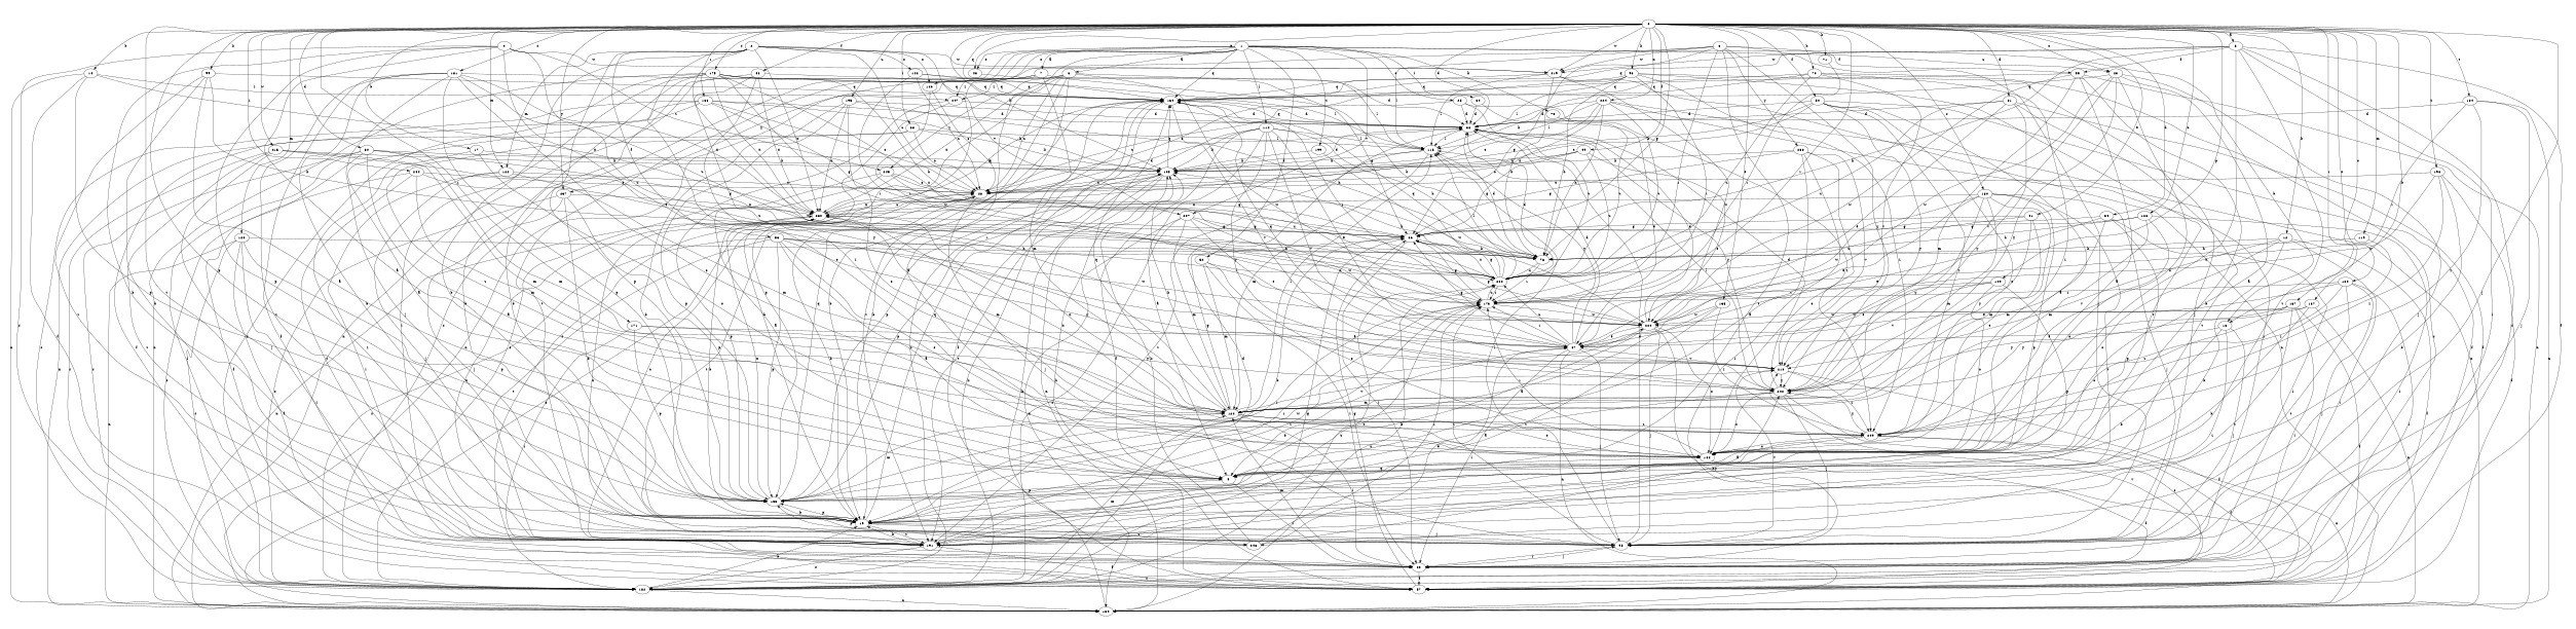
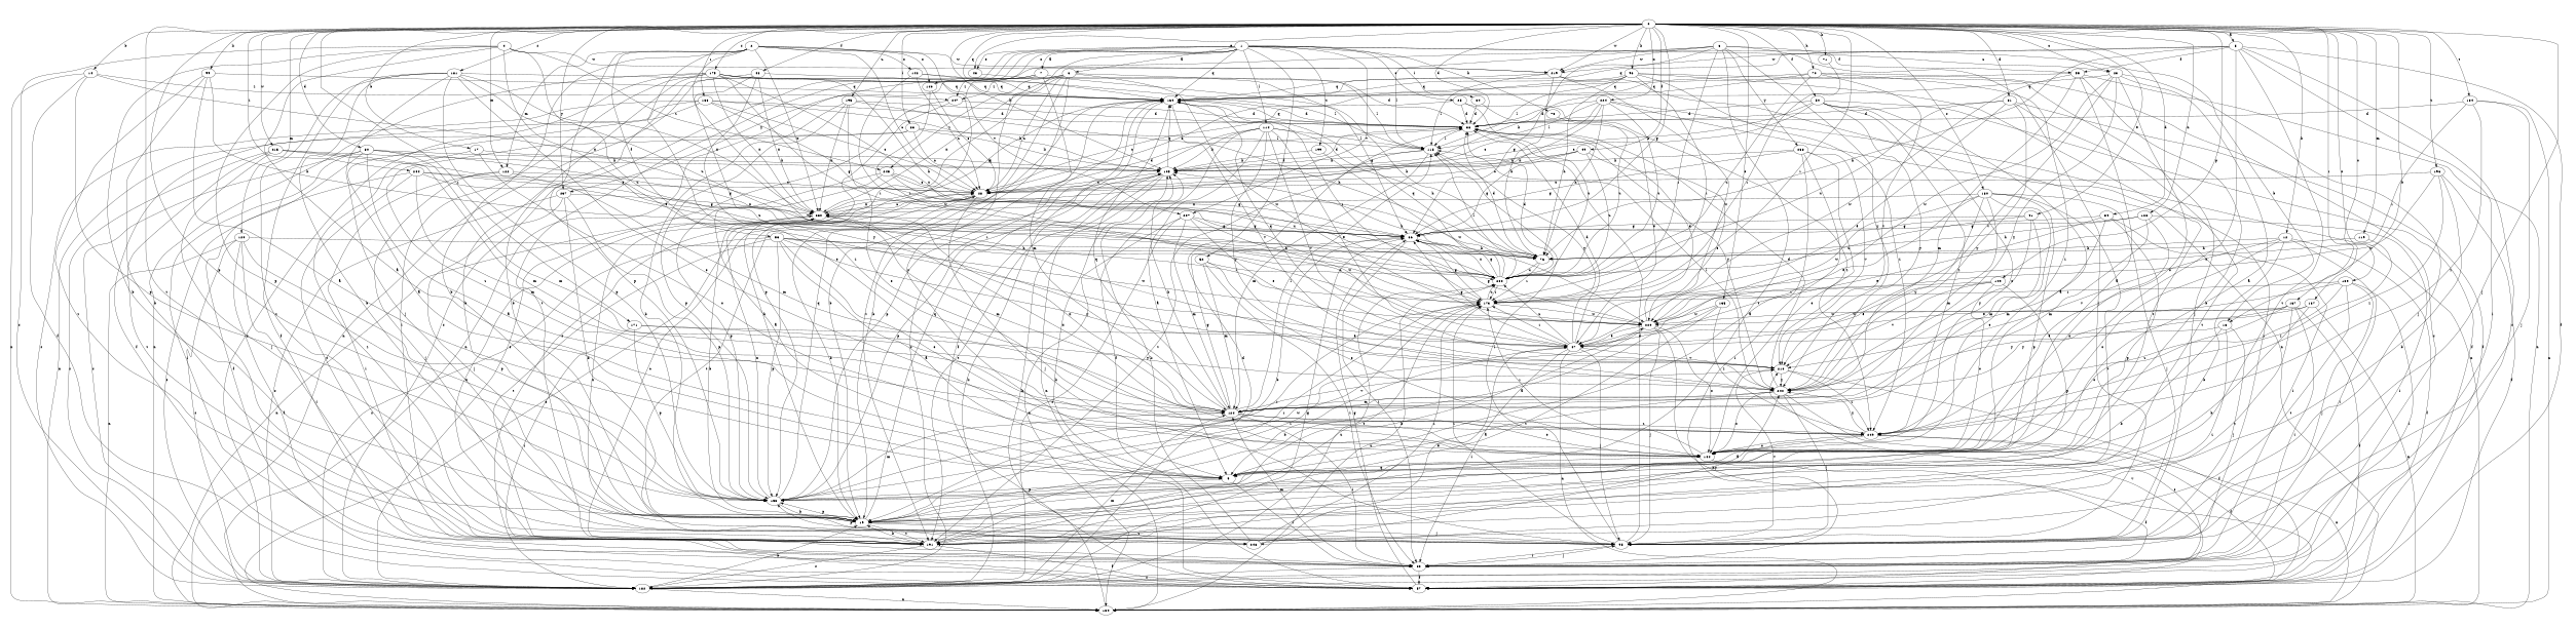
  strict digraph {
    0
    5
    12
    14
    17
    18
    23
    30
    31
    34
    38
    41
    43
    48
    49
    50
    66
    70
    71
    83
    95
    96
    99
    105
    119
    120
    122
    128
    135
    137
    139
    149
    153
    164
    167
    168
    171
    173
    175
    180
    181
    184
    191
    195
    196
    215
    219
    224
    237
    244
    182
    144
    55
    57
    76
    85
    19
    210
    134
    230
    247
    248
    47
    9
    240
    220
    124
    200
    115
    249
    28
    1
    6
    7
    25
    52
    75
    84
    114
    140
    199
    207
    245
    2
    53
    142
    3
    238
    4
    0 -> 5 [label=a]
    0 -> 12 [label=b]
    0 -> 14 [label=b]
    0 -> 17 [label=b]
    0 -> 18 [label=b]
    0 -> 23 [label=c]
    0 -> 30 [label=d]
    0 -> 31 [label=d]
    0 -> 34 [label=d]
    0 -> 38 [label=d]
    0 -> 41 [label=e]
    0 -> 43 [label=e]
    0 -> 48 [label=f]
    0 -> 49 [label=f]
    0 -> 50 [label=f]
    0 -> 66 [label=g]
    0 -> 70 [label=h]
    0 -> 71 [label=h]
    0 -> 83 [label=i]
    0 -> 95 [label=j]
    0 -> 96 [label=k]
    0 -> 99 [label=k]
    0 -> 105 [label=k]
    0 -> 119 [label=m]
    0 -> 120 [label=m]
    0 -> 122 [label=m]
    0 -> 128 [label=n]
    0 -> 135 [label=o]
    0 -> 137 [label=o]
    0 -> 139 [label=o]
    0 -> 149 [label=p]
    0 -> 153 [label=p]
    0 -> 164 [label=q]
    0 -> 167 [label=r]
    0 -> 168 [label=r]
    0 -> 171 [label=r]
    0 -> 173 [label=r]
    0 -> 175 [label=s]
    0 -> 180 [label=s]
    0 -> 181 [label=s]
    0 -> 184 [label=t]
    0 -> 191 [label=t]
    0 -> 195 [label=u]
    0 -> 196 [label=u]
    0 -> 215 [label=w]
    0 -> 219 [label=w]
    0 -> 224 [label=x]
    0 -> 237 [label=y]
    0 -> 244 [label=z]
    5 -> 164 [label=q]
    5 -> 191 [label=t]
    5 -> 219 [label=w]
    5 -> 182 [label=s]
    5 -> 144 [label=o]
    5 -> 55 [label=f]
    5 -> 57 [label=f]
    5 -> 76 [label=h]
    5 -> 85 [label=i]
    12 -> 144 [label=o]
    12 -> 57 [label=f]
    12 -> 76 [label=h]
    12 -> 85 [label=i]
    12 -> 19 [label=b]
    12 -> 210 [label=v]
    14 -> 153 [label=p]
    14 -> 57 [label=f]
    14 -> 134 [label=n]
    14 -> 230 [label=x]
    14 -> 247 [label=z]
    17 -> 105 [label=k]
    17 -> 144 [label=o]
    17 -> 248 [label=z]
    18 -> 95 [label=j]
    18 -> 19 [label=b]
    18 -> 248 [label=z]
    18 -> 47 [label=e]
    23 -> 95 [label=j]
    23 -> 164 [label=q]
    23 -> 144 [label=o]
    23 -> 210 [label=v]
    23 -> 9 [label=a]
    23 -> 240 [label=y]
    23 -> 220 [label=w]
    30 -> 66 [label=g]
    30 -> 105 [label=k]
    30 -> 182 [label=s]
    30 -> 57 [label=f]
    30 -> 85 [label=i]
    30 -> 9 [label=a]
    30 -> 124 [label=m]
    31 -> 38 [label=d]
    31 -> 191 [label=t]
    31 -> 57 [label=f]
    31 -> 47 [label=e]
    31 -> 240 [label=y]
    31 -> 200 [label=u]
    34 -> 66 [label=g]
    34 -> 153 [label=p]
    34 -> 85 [label=i]
    34 -> 47 [label=e]
    34 -> 124 [label=m]
    38 -> 164 [label=q]
    38 -> 240 [label=y]
    38 -> 115 [label=l]
    41 -> 66 [label=g]
    41 -> 240 [label=y]
    41 -> 124 [label=m]
    41 -> 200 [label=u]
    43 -> 115 [label=l]
    48 -> 164 [label=q]
    48 -> 19 [label=b]
    48 -> 230 [label=x]
    48 -> 240 [label=y]
    48 -> 249 [label=z]
    49 -> 66 [label=g]
    49 -> 105 [label=k]
    49 -> 47 [label=e]
    49 -> 200 [label=u]
    49 -> 28 [label=c]
    50 -> 38 [label=d]
    50 -> 105 [label=k]
    50 -> 144 [label=o]
    50 -> 57 [label=f]
    50 -> 9 [label=a]
    50 -> 240 [label=y]
    50 -> 249 [label=z]
    50 -> 28 [label=c]
    66 -> 76 [label=h]
    66 -> 85 [label=i]
    66 -> 19 [label=b]
    66 -> 200 [label=u]
    70 -> 105 [label=k]
    70 -> 164 [label=q]
    70 -> 182 [label=s]
    70 -> 210 [label=v]
    70 -> 200 [label=u]
    70 -> 249 [label=z]
    71 -> 173 [label=r]
    83 -> 105 [label=k]
    83 -> 134 [label=n]
    83 -> 115 [label=l]
    83 -> 249 [label=z]
    83 -> 28 [label=c]
    95 -> 38 [label=d]
    95 -> 173 [label=r]
    95 -> 85 [label=i]
    95 -> 210 [label=v]
    95 -> 230 [label=x]
    95 -> 115 [label=l]
    96 -> 95 [label=j]
    96 -> 164 [label=q]
    96 -> 173 [label=r]
    96 -> 191 [label=t]
    96 -> 76 [label=h]
    96 -> 115 [label=l]
    96 -> 249 [label=z]
    96 -> 28 [label=c]
    99 -> 164 [label=q]
    99 -> 191 [label=t]
    99 -> 76 [label=h]
    99 -> 19 [label=b]
    99 -> 9 [label=a]
    105 -> 38 [label=d]
    105 -> 153 [label=p]
    105 -> 164 [label=q]
    105 -> 191 [label=t]
    105 -> 134 [label=n]
    105 -> 28 [label=c]
    119 -> 76 [label=h]
    119 -> 249 [label=z]
    120 -> 153 [label=p]
    120 -> 182 [label=s]
    120 -> 57 [label=f]
    120 -> 76 [label=h]
    120 -> 85 [label=i]
    120 -> 134 [label=n]
    122 -> 95 [label=j]
    122 -> 85 [label=i]
    122 -> 124 [label=m]
    122 -> 28 [label=c]
    128 -> 66 [label=g]
    128 -> 144 [label=o]
    128 -> 76 [label=h]
    128 -> 85 [label=i]
    128 -> 124 [label=m]
    135 -> 191 [label=t]
    135 -> 9 [label=a]
    135 -> 220 [label=w]
    135 -> 249 [label=z]
    137 -> 19 [label=b]
    137 -> 134 [label=n]
    137 -> 240 [label=y]
    137 -> 220 [label=w]
    139 -> 95 [label=j]
    139 -> 173 [label=r]
    139 -> 191 [label=t]
    139 -> 85 [label=i]
    139 -> 47 [label=e]
    139 -> 249 [label=z]
    149 -> 153 [label=p]
    149 -> 173 [label=r]
    149 -> 144 [label=o]
    149 -> 210 [label=v]
    149 -> 47 [label=e]
    153 -> 164 [label=q]
    153 -> 173 [label=r]
    153 -> 19 [label=b]
    153 -> 230 [label=x]
    153 -> 220 [label=w]
    153 -> 124 [label=m]
    164 -> 38 [label=d]
    164 -> 173 [label=r]
    164 -> 182 [label=s]
    164 -> 57 [label=f]
    164 -> 19 [label=b]
    164 -> 210 [label=v]
    167 -> 191 [label=t]
    167 -> 144 [label=o]
    167 -> 57 [label=f]
    167 -> 85 [label=i]
    167 -> 240 [label=y]
    167 -> 220 [label=w]
    168 -> 38 [label=d]
    168 -> 66 [label=g]
    168 -> 105 [label=k]
    168 -> 182 [label=s]
    168 -> 57 [label=f]
    168 -> 9 [label=a]
    168 -> 28 [label=c]
    171 -> 153 [label=p]
    171 -> 85 [label=i]
    171 -> 47 [label=e]
    171 -> 240 [label=y]
    173 -> 66 [label=g]
    173 -> 191 [label=t]
    173 -> 220 [label=w]
    173 -> 200 [label=u]
    175 -> 38 [label=d]
    175 -> 164 [label=q]
    175 -> 173 [label=r]
    175 -> 182 [label=s]
    175 -> 76 [label=h]
    175 -> 85 [label=i]
    175 -> 19 [label=b]
    175 -> 134 [label=n]
    175 -> 230 [label=x]
    175 -> 200 [label=u]
    180 -> 95 [label=j]
    180 -> 153 [label=p]
    180 -> 191 [label=t]
    180 -> 144 [label=o]
    180 -> 230 [label=x]
    180 -> 47 [label=e]
    180 -> 240 [label=y]
    180 -> 220 [label=w]
    180 -> 124 [label=m]
    181 -> 95 [label=j]
    181 -> 153 [label=p]
    181 -> 164 [label=q]
    181 -> 191 [label=t]
    181 -> 144 [label=o]
    181 -> 57 [label=f]
    181 -> 19 [label=b]
    181 -> 230 [label=x]
    181 -> 200 [label=u]
    184 -> 38 [label=d]
    184 -> 95 [label=j]
    184 -> 173 [label=r]
    184 -> 134 [label=n]
    184 -> 249 [label=z]
    191 -> 173 [label=r]
    191 -> 182 [label=s]
    191 -> 57 [label=f]
    191 -> 19 [label=b]
    191 -> 230 [label=x]
    191 -> 28 [label=c]
    195 -> 38 [label=d]
    195 -> 153 [label=p]
    195 -> 144 [label=o]
    195 -> 76 [label=h]
    195 -> 19 [label=b]
    195 -> 230 [label=x]
    196 -> 57 [label=f]
    196 -> 19 [label=b]
    196 -> 220 [label=w]
    196 -> 249 [label=z]
    196 -> 28 [label=c]
    215 -> 95 [label=j]
    215 -> 105 [label=k]
    215 -> 191 [label=t]
    215 -> 182 [label=s]
    215 -> 124 [label=m]
    215 -> 200 [label=u]
    219 -> 164 [label=q]
    219 -> 76 [label=h]
    219 -> 134 [label=n]
    219 -> 220 [label=w]
    219 -> 115 [label=l]
    224 -> 38 [label=d]
    224 -> 76 [label=h]
    224 -> 85 [label=i]
    224 -> 134 [label=n]
    224 -> 230 [label=x]
    224 -> 200 [label=u]
    224 -> 115 [label=l]
    224 -> 28 [label=c]
    237 -> 95 [label=j]
    237 -> 153 [label=p]
    237 -> 182 [label=s]
    237 -> 19 [label=b]
    237 -> 230 [label=x]
+   244 -> 66 [label=g]
    244 -> 173 [label=r]
    244 -> 191 [label=t]
    244 -> 182 [label=s]
    244 -> 124 [label=m]
    244 -> 28 [label=c]
    182 -> 38 [label=d]
    182 -> 66 [label=g]
    182 -> 105 [label=k]
    182 -> 19 [label=b]
    182 -> 134 [label=n]
    182 -> 124 [label=m]
    182 -> 200 [label=u]
    144 -> 173 [label=r]
    144 -> 57 [label=f]
    144 -> 9 [label=q]
    55 -> 164 [label=q]
    55 -> 19 [label=b]
    55 -> 134 [label=n]
    55 -> 9 [label=a]
    55 -> 220 [label=w]
    55 -> 124 [label=m]
    57 -> 66 [label=g]
    57 -> 105 [label=k]
    57 -> 210 [label=v]
    76 -> 38 [label=d]
    76 -> 173 [label=r]
    76 -> 200 [label=u]
    85 -> 95 [label=j]
    85 -> 182 [label=s]
    85 -> 57 [label=f]
    85 -> 124 [label=m]
    19 -> 95 [label=j]
    19 -> 153 [label=p]
    19 -> 164 [label=q]
    19 -> 173 [label=r]
    19 -> 191 [label=t]
    19 -> 248 [label=z]
    210 -> 57 [label=f]
    210 -> 240 [label=y]
    210 -> 249 [label=z]
    134 -> 105 [label=k]
    134 -> 200 [label=u]
    134 -> 28 [label=c]
    230 -> 66 [label=g]
    230 -> 164 [label=q]
    230 -> 19 [label=b]
    230 -> 134 [label=n]
    230 -> 124 [label=m]
    230 -> 28 [label=c]
    247 -> 38 [label=d]
    247 -> 182 [label=s]
    247 -> 19 [label=b]
    248 -> 105 [label=k]
    248 -> 153 [label=p]
    248 -> 173 [label=r]
    248 -> 47 [label=e]
    248 -> 240 [label=y]
    47 -> 38 [label=d]
    47 -> 66 [label=g]
    47 -> 95 [label=j]
    47 -> 164 [label=q]
    47 -> 173 [label=r]
    47 -> 85 [label=i]
    47 -> 19 [label=b]
    47 -> 210 [label=v]
    47 -> 134 [label=n]
    47 -> 200 [label=u]
    47 -> 115 [label=y]
    9 -> 153 [label=p]
    9 -> 85 [label=i]
    240 -> 38 [label=d]
    240 -> 95 [label=j]
    240 -> 182 [label=s]
    240 -> 144 [label=o]
    240 -> 9 [label=a]
    240 -> 124 [label=m]
    240 -> 115 [label=l]
    220 -> 38 [label=d]
    220 -> 66 [label=g]
    220 -> 95 [label=j]
    220 -> 144 [label=o]
    220 -> 19 [label=b]
    220 -> 134 [label=n]
    220 -> 47 [label=e]
    124 -> 66 [label=g]
    124 -> 105 [label=k]
    124 -> 164 [label=q]
    124 -> 144 [label=o]
    124 -> 85 [label=i]
    124 -> 210 [label=v]
    124 -> 230 [label=x]
    124 -> 115 [label=l]
    124 -> 249 [label=z]
    200 -> 38 [label=d]
    200 -> 66 [label=g]
    200 -> 105 [label=k]
    200 -> 164 [label=q]
    200 -> 173 [label=r]
    200 -> 115 [label=l]
    115 -> 105 [label=k]
    115 -> 191 [label=t]
    115 -> 124 [label=m]
    249 -> 144 [label=o]
    249 -> 57 [label=f]
    249 -> 134 [label=n]
    249 -> 230 [label=x]
    249 -> 9 [label=a]
    249 -> 240 [label=y]
    28 -> 38 [label=d]
    28 -> 95 [label=j]
    28 -> 191 [label=t]
    28 -> 19 [label=b]
    28 -> 230 [label=x]
    1 -> 18 [label=b]
    1 -> 23 [label=c]
    1 -> 43 [label=e]
    1 -> 164 [label=q]
    1 -> 191 [label=t]
    1 -> 182 [label=s]
    1 -> 134 [label=n]
-   1 -> 9 [label=a]
+   1 -> 9 [label=s]
    1 -> 6 [label=a]
    1 -> 7 [label=a]
    1 -> 25 [label=c]
    1 -> 52 [label=f]
    1 -> 75 [label=h]
    1 -> 84 [label=i]
    1 -> 114 [label=l]
    1 -> 140 [label=o]
    1 -> 199 [label=u]
    1 -> 207 [label=v]
    6 -> 66 [label=g]
    6 -> 191 [label=t]
    6 -> 182 [label=s]
    6 -> 19 [label=b]
    6 -> 230 [label=x]
    6 -> 247 [label=z]
    6 -> 220 [label=w]
    6 -> 28 [label=c]
    6 -> 245 [label=z]
    7 -> 153 [label=p]
    7 -> 76 [label=h]
    7 -> 134 [label=n]
    7 -> 247 [label=z]
    7 -> 124 [label=m]
    25 -> 38 [label=d]
    25 -> 200 [label=u]
    25 -> 249 [label=z]
    25 -> 28 [label=c]
    52 -> 144 [label=o]
    52 -> 85 [label=i]
    52 -> 124 [label=m]
    52 -> 200 [label=u]
    75 -> 200 [label=u]
    84 -> 38 [label=d]
    84 -> 47 [label=e]
    114 -> 105 [label=k]
    114 -> 153 [label=p]
    114 -> 57 [label=f]
    114 -> 76 [label=h]
    114 -> 210 [label=v]
    114 -> 47 [label=e]
    114 -> 9 [label=a]
    114 -> 240 [label=y]
    114 -> 115 [label=l]
    140 -> 220 [label=w]
    140 -> 28 [label=c]
    199 -> 105 [label=k]
    199 -> 220 [label=w]
    207 -> 66 [label=g]
    207 -> 182 [label=s]
    207 -> 134 [label=n]
    207 -> 47 [label=e]
    207 -> 220 [label=w]
    207 -> 124 [label=m]
    245 -> 66 [label=g]
    245 -> 153 [label=p]
    245 -> 9 [label=a]
    245 -> 200 [label=u]
    245 -> 28 [label=c]
    2 -> 122 [label=m]
    2 -> 153 [label=p]
    2 -> 219 [label=w]
    2 -> 144 [label=o]
    2 -> 19 [label=b]
    2 -> 210 [label=v]
    2 -> 230 [label=x]
    2 -> 28 [label=c]
    2 -> 140 [label=o]
    2 -> 207 [label=v]
    2 -> 53 [label=f]
    2 -> 142 [label=o]
    53 -> 153 [label=p]
    53 -> 173 [label=r]
    53 -> 191 [label=t]
    53 -> 182 [label=s]
    53 -> 144 [label=o]
    53 -> 76 [label=h]
    53 -> 9 [label=a]
    53 -> 240 [label=y]
    53 -> 220 [label=w]
    142 -> 164 [label=q]
    142 -> 173 [label=r]
    142 -> 115 [label=l]
    142 -> 28 [label=c]
    3 -> 66 [label=g]
    3 -> 95 [label=j]
    3 -> 173 [label=r]
    3 -> 191 [label=t]
    3 -> 219 [label=w]
    3 -> 237 [label=y]
    3 -> 55 [label=f]
    3 -> 240 [label=y]
    3 -> 115 [label=l]
    3 -> 238 [label=y]
    238 -> 66 [label=g]
    238 -> 105 [label=k]
    238 -> 144 [label=o]
    238 -> 85 [label=i]
    238 -> 210 [label=v]
    238 -> 9 [label=a]
    4 -> 153 [label=p]
    4 -> 219 [label=w]
    4 -> 182 [label=s]
    4 -> 19 [label=b]
    4 -> 47 [label=e]
    4 -> 9 [label=a]
    4 -> 200 [label=u]
    4 -> 245 [label=z]
  }
